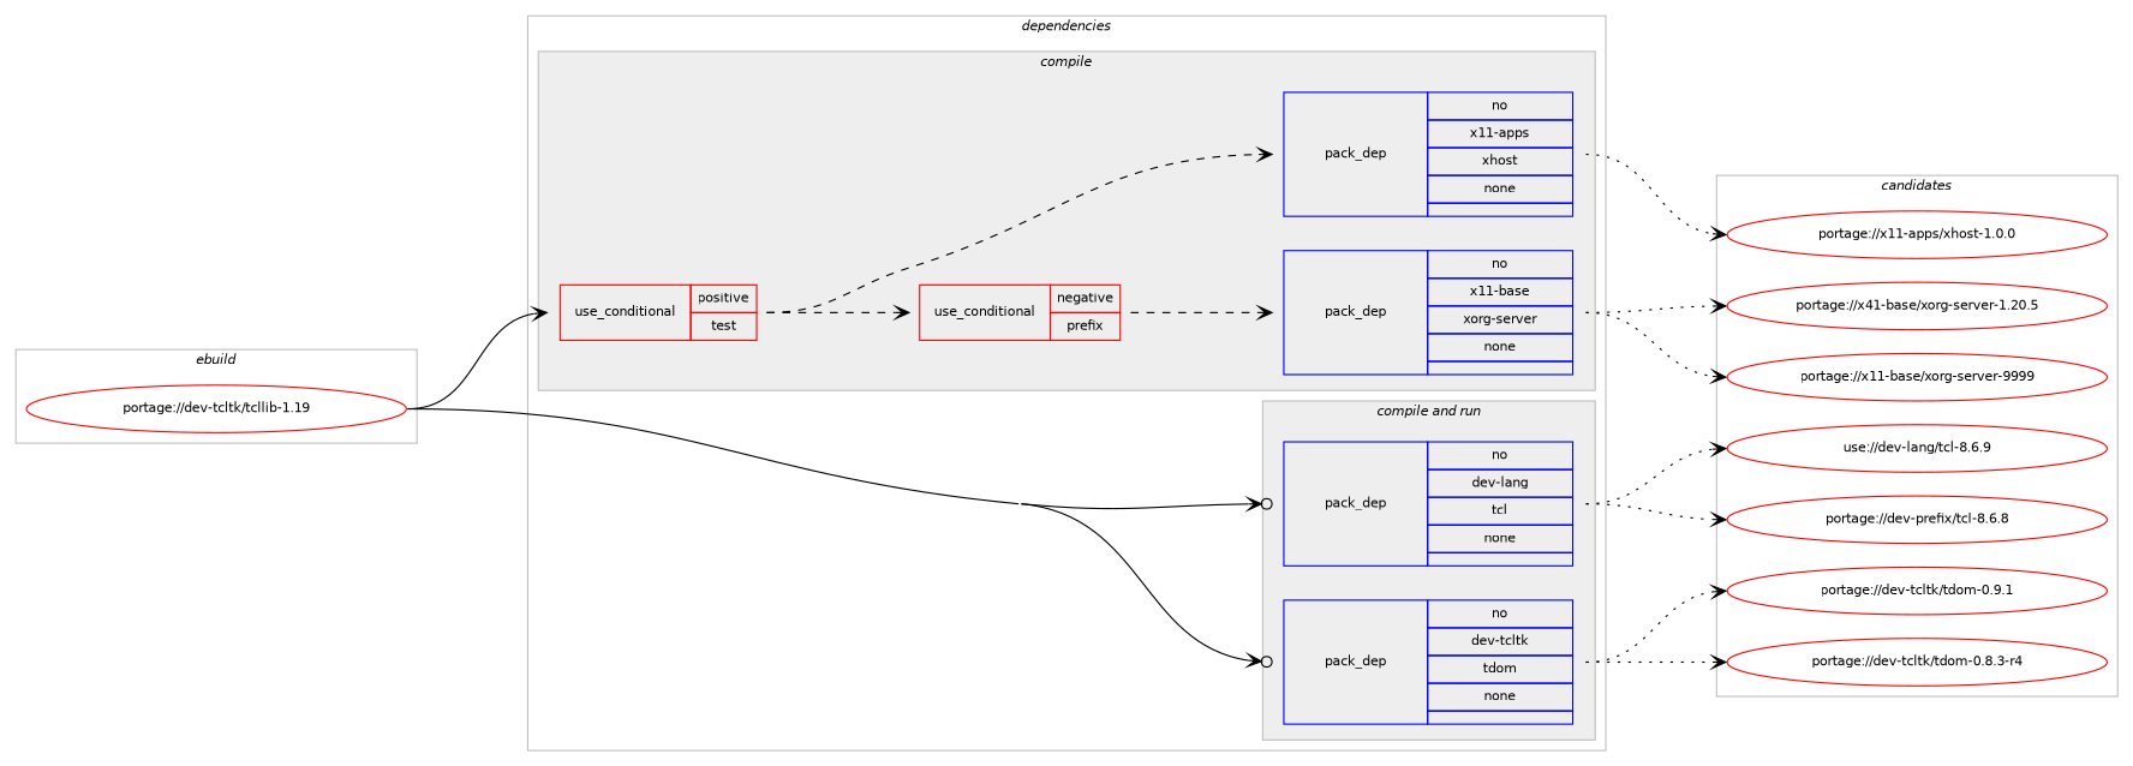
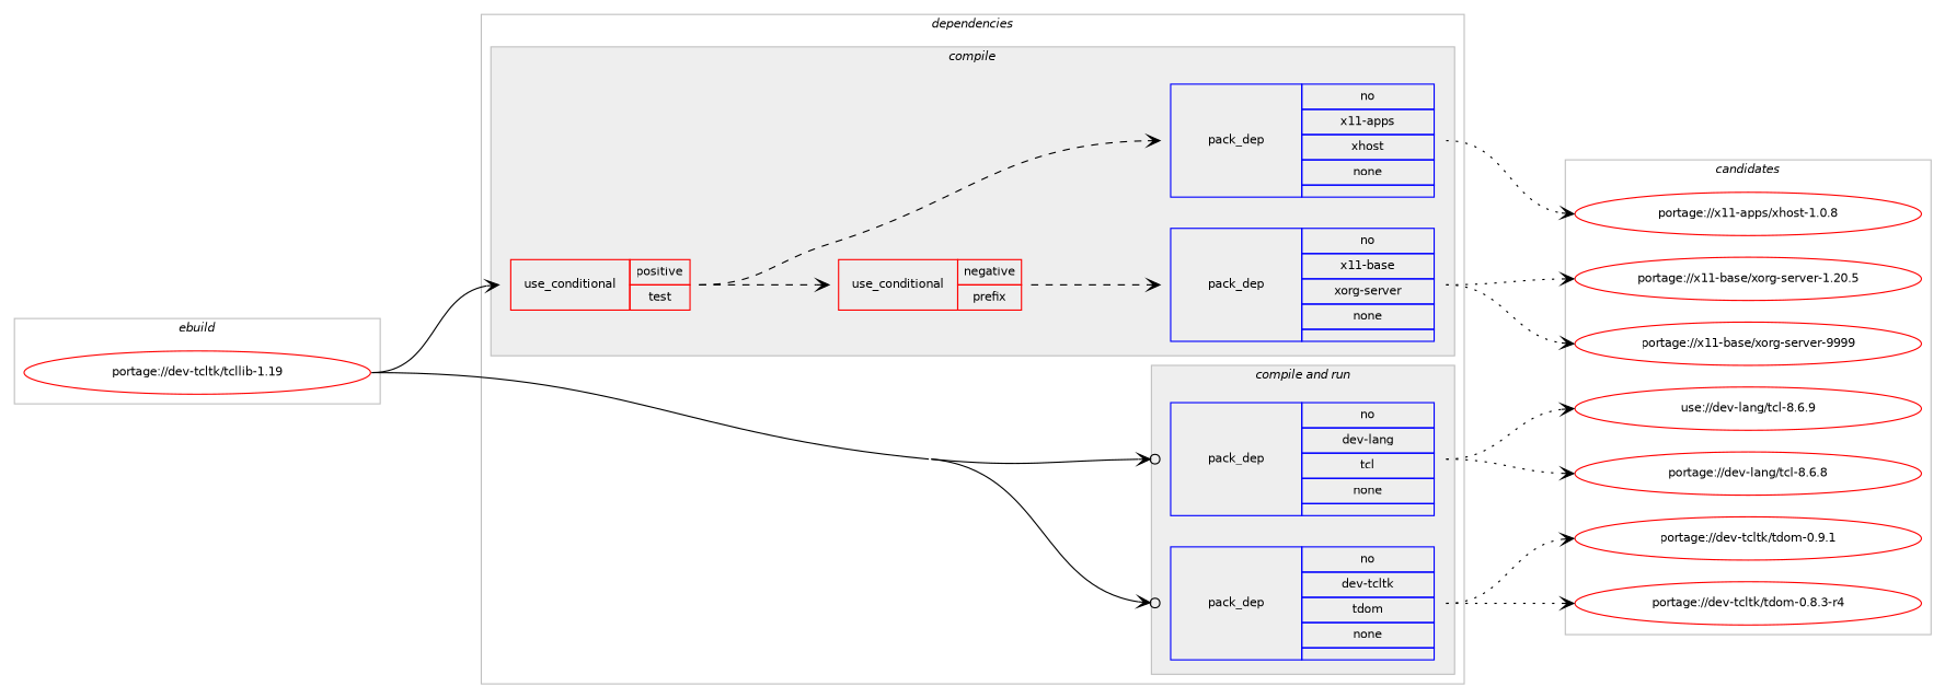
  digraph {
    compound=true
    concentrate=true
    fontname=Helvetica
    fontsize=10
    newrank=true
    rankdir=LR
    ranksep=1.5
    node [color=red fontname=Helvetica fontsize=10]
    edge [arrowhead=vee headport=w style=dotted tailport=e weight=100]
    n1 [label="portage://dev-tcltk/tcllib-1.19" width=4]
    n2 [color=blue label=<<TABLE BORDER="0" CELLBORDER="1" CELLSPACING="0" CELLPADDING="4" WIDTH="220"><TR><TD ROWSPAN="6" CELLPADDING="30">pack_dep</TD></TR><TR><TD WIDTH="110">no</TD></TR><TR><TD>x11-base</TD></TR><TR><TD>xorg-server</TD></TR><TR><TD>none</TD></TR><TR><TD></TD></TR></TABLE>> shape=none]
    n3 [label=<<TABLE BORDER="0" CELLBORDER="1" CELLSPACING="0" CELLPADDING="4"><TR><TD ROWSPAN="3" CELLPADDING="10">use_conditional</TD></TR><TR><TD>negative</TD></TR><TR><TD>prefix</TD></TR></TABLE>> shape=none]
    n4 [color=blue label=<<TABLE BORDER="0" CELLBORDER="1" CELLSPACING="0" CELLPADDING="4" WIDTH="220"><TR><TD ROWSPAN="6" CELLPADDING="30">pack_dep</TD></TR><TR><TD WIDTH="110">no</TD></TR><TR><TD>x11-apps</TD></TR><TR><TD>xhost</TD></TR><TR><TD>none</TD></TR><TR><TD></TD></TR></TABLE>> shape=none]
    n5 [label=<<TABLE BORDER="0" CELLBORDER="1" CELLSPACING="0" CELLPADDING="4"><TR><TD ROWSPAN="3" CELLPADDING="10">use_conditional</TD></TR><TR><TD>positive</TD></TR><TR><TD>test</TD></TR></TABLE>> shape=none]
    n6 [color=blue label=<<TABLE BORDER="0" CELLBORDER="1" CELLSPACING="0" CELLPADDING="4" WIDTH="220"><TR><TD ROWSPAN="6" CELLPADDING="30">pack_dep</TD></TR><TR><TD WIDTH="110">no</TD></TR><TR><TD>dev-lang</TD></TR><TR><TD>tcl</TD></TR><TR><TD>none</TD></TR><TR><TD></TD></TR></TABLE>> shape=none]
    n7 [color=blue label=<<TABLE BORDER="0" CELLBORDER="1" CELLSPACING="0" CELLPADDING="4" WIDTH="220"><TR><TD ROWSPAN="6" CELLPADDING="30">pack_dep</TD></TR><TR><TD WIDTH="110">no</TD></TR><TR><TD>dev-tcltk</TD></TR><TR><TD>tdom</TD></TR><TR><TD>none</TD></TR><TR><TD></TD></TR></TABLE>> shape=none]
-   n8 [label="portage://x41-base/xorg-server-1.20.5" width=4]
+   n8 [label="portage://x11-base/xorg-server-1.20.5" width=4]
    n9 [label="portage://x11-base/xorg-server-9999" width=4]
-   n10 [label="portage://x11-apps/xhost-1.0.0" width=4]
-   n11 [label="portage://dev-prefix/tcl-8.6.8" width=4]
+   n10 [label="portage://x11-apps/xhost-1.0.8" width=4]
+   n11 [label="portage://dev-lang/tcl-8.6.8" width=4]
    n12 [label="use://dev-lang/tcl-8.6.9" width=4]
    n13 [label="portage://dev-tcltk/tdom-0.8.3-r4" width=4]
    n14 [label="portage://dev-tcltk/tdom-0.9.1" width=4]
    subgraph cluster_1 {
      color=gray
      label=<<i>ebuild</i>>
      rank=same
      n1
    }
    subgraph cluster_2 {
      color=gray
      label=<<i>dependencies</i>>
      subgraph cluster_3 {
        color=gray
        fillcolor="#eeeeee"
        label=<<i>compile</i>>
        style=filled
        subgraph sub_4 {
          color=gray
          fillcolor="#eeeeee"
          label=<<i>compile</i>>
          style=filled
          n5
          subgraph sub_5 {
            color=gray
            fillcolor="#eeeeee"
            label=<<i>compile</i>>
            style=filled
            n3
            subgraph sub_6 {
              color=gray
              fillcolor="#eeeeee"
              label=<<i>compile</i>>
              style=filled
              n2
            }
          }
          subgraph sub_7 {
            color=gray
            fillcolor="#eeeeee"
            label=<<i>compile</i>>
            style=filled
            n4
          }
        }
      }
      subgraph cluster_8 {
        color=gray
        fillcolor="#eeeeee"
        label=<<i>compile and run</i>>
        style=filled
        subgraph sub_9 {
          color=gray
          fillcolor="#eeeeee"
          label=<<i>compile and run</i>>
          style=filled
          n6
        }
        subgraph sub_10 {
          color=gray
          fillcolor="#eeeeee"
          label=<<i>compile and run</i>>
          style=filled
          n7
        }
      }
      subgraph cluster_11 {
        color=gray
        fillcolor="#eeeeee"
        label=<<i>run</i>>
        style=filled
      }
    }
    subgraph cluster_12 {
      color=gray
      label=<<i>candidates</i>>
      rank=same
      subgraph sub_13 {
        color=black
        label=<<i>candidates</i>>
        nodesep=1
        rank=same
        n8
        n9
      }
      subgraph sub_14 {
        color=black
        label=<<i>candidates</i>>
        nodesep=1
        rank=same
        n10
      }
      subgraph sub_15 {
        color=black
        label=<<i>candidates</i>>
        nodesep=1
        rank=same
        n11
        n12
      }
      subgraph sub_16 {
        color=black
        label=<<i>candidates</i>>
        nodesep=1
        rank=same
        n13
        n14
      }
    }
    n1 -> n5 [style=solid weight=20]
    n1 -> n6 [arrowhead=odotvee style=solid weight=20]
    n1 -> n7 [arrowhead=odotvee style=solid weight=20]
    n2 -> n8
    n2 -> n9
    n3 -> n2 [style=dashed weight=20]
    n4 -> n10
    n5 -> n3 [style=dashed weight=20]
    n5 -> n4 [style=dashed weight=20]
    n6 -> n11
    n6 -> n12
    n7 -> n13
    n7 -> n14
  }
